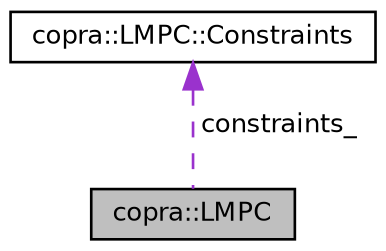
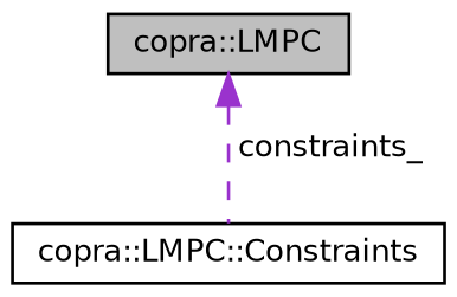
  digraph {
    node [color=black fontname=Helvetica fontsize=10 shape=record style=filled]
    n1 [fillcolor=grey75 fontcolor=black height=0.2 label="copra::LMPC" width=0.4]
    n2 [fillcolor=white height=0.2 label="copra::LMPC::Constraints" width=0.4]
-   n2 -> n1 [color=darkorchid3 dir=back fontname=Helvetica fontsize=10 label=" constraints_" labelfontname=Helvetica labelfontsize=10 style=dashed]
+   n1 -> n2 [color=darkorchid3 dir=back fontname=Helvetica fontsize=10 label=" constraints_" labelfontname=Helvetica labelfontsize=10 style=dashed]
  }
